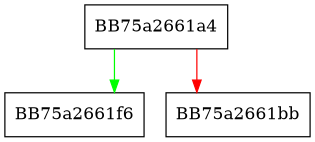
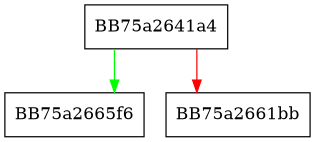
  digraph {
    splines=ortho
    node [shape=box]
-   BB75a2661a4
-   BB75a2661f6
+   BB75a2661a4 [label=BB75a2641a4]
+   BB75a2661f6 [label=BB75a2665f6]
    BB75a2661bb
    BB75a2661a4 -> BB75a2661f6 [color=green]
    BB75a2661a4 -> BB75a2661bb [color=red]
  }
